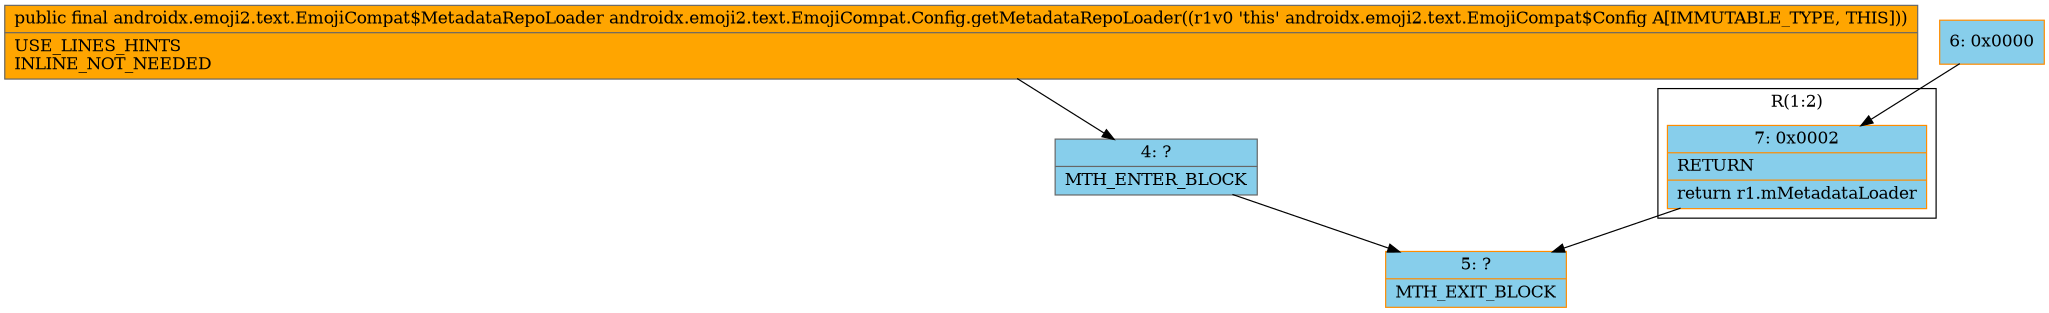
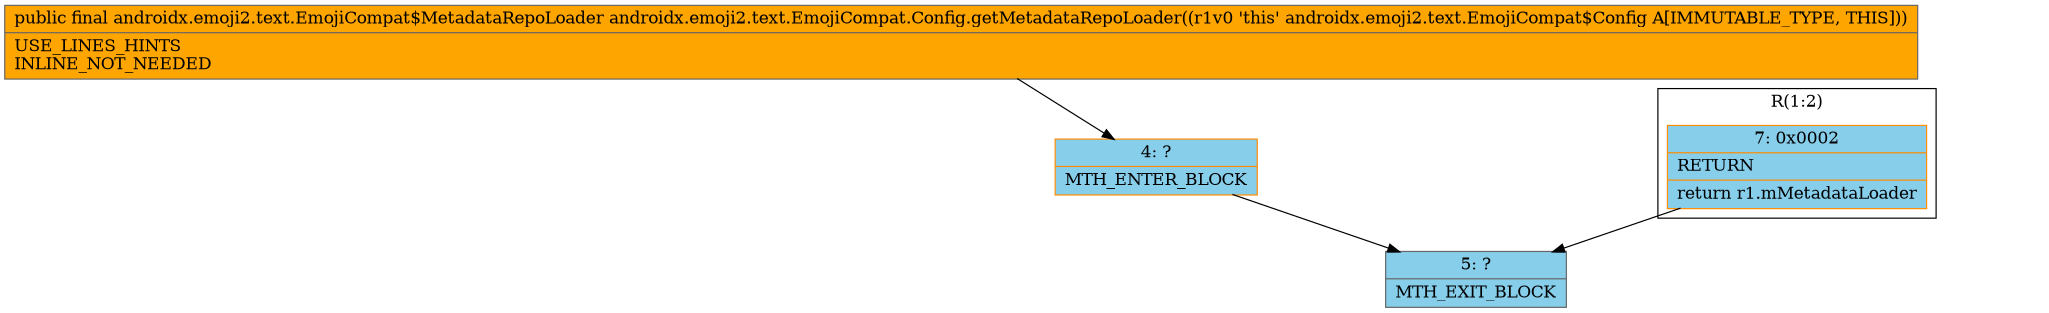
  digraph {
    node [color=darkorange fillcolor=skyblue shape=record style=filled]
    n1 [label="{7\:\ 0x0002|RETURN\l|return r1.mMetadataLoader\l}"]
-   n2 [label="{5\:\ ?|MTH_EXIT_BLOCK\l}"]
-   n3 [color=gray40 label="{4\:\ ?|MTH_ENTER_BLOCK\l}"]
-   n4 [label="{6\:\ 0x0000}"]
+   n2 [color=gray40 label="{5\:\ ?|MTH_EXIT_BLOCK\l}"]
+   n3 [label="{4\:\ ?|MTH_ENTER_BLOCK\l}"]
    n5 [color=gray40 fillcolor=orange label="{public final androidx.emoji2.text.EmojiCompat$MetadataRepoLoader androidx.emoji2.text.EmojiCompat.Config.getMetadataRepoLoader((r1v0 'this' androidx.emoji2.text.EmojiCompat$Config A[IMMUTABLE_TYPE, THIS]))  | USE_LINES_HINTS\lINLINE_NOT_NEEDED\l}"]
    subgraph cluster_1 {
      label="R(1:2)"
      n1
    }
    n1 -> n2
    n3 -> n2
-   n4 -> n1
    n5 -> n3
  }
